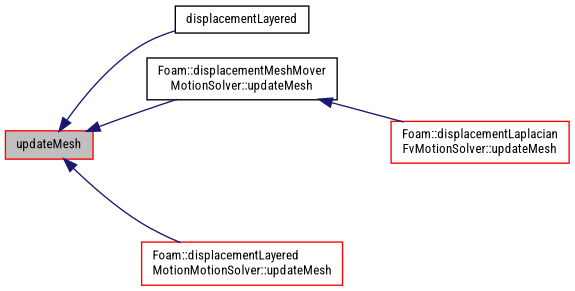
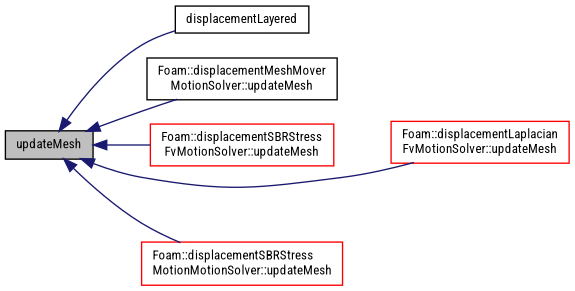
  digraph {
    fontname="Roboto Condensed"
    rankdir=LR
    node [color=black fontname="Roboto Condensed" fontsize=10 shape=record]
    edge [color=midnightblue dir=back fontname="Roboto Condensed" fontsize=10 labelfontname=Helvetica labelfontsize=10 style=solid]
-   n1 [color=red fillcolor=grey75 fontcolor=black height=0.2 label=updateMesh style=filled width=0.4]
+   n1 [fillcolor=grey75 fontcolor=black height=0.2 label=updateMesh style=filled width=0.4]
    n2 [height=0.2 label=displacementLayered width=0.4]
    n3 [height=0.2 label="Foam::displacementMeshMover\lMotionSolver::updateMesh" width=0.4]
+   n4 [color=red height=0.2 label="Foam::displacementSBRStress\lFvMotionSolver::updateMesh" width=0.4]
    n5 [color=red height=0.2 label="Foam::displacementLaplacian\lFvMotionSolver::updateMesh" width=0.4]
-   n6 [color=red height=0.2 label="Foam::displacementLayered\lMotionMotionSolver::updateMesh" width=0.4]
+   n6 [color=red height=0.2 label="Foam::displacementSBRStress\lMotionMotionSolver::updateMesh" width=0.4]
    n1 -> n2
    n1 -> n3
-   n3 -> n5
+   n1 -> n4
+   n1 -> n5
    n1 -> n6
  }
